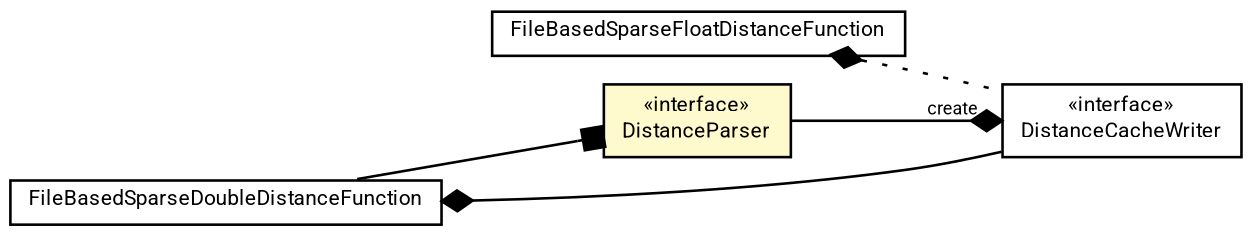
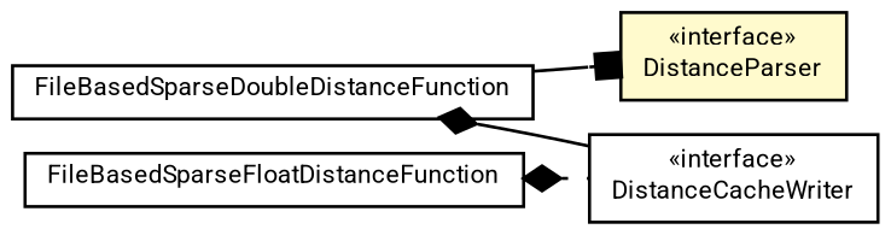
  digraph {
    nodesep=0.15
    rankdir=LR
    ranksep=0.25
    node [fontcolor=black fontname=Roboto fontsize=8 margin=0 shape=plaintext]
    edge [arrowhead=none color=black fontname=Roboto fontsize=7 labelfontname=Roboto labelfontsize=7 style=solid weight=1]
    n1 [height=0 label=<<table title="de.lmu.ifi.dbs.elki.distance.distancefunction.external.DistanceParser" border="0" cellborder="1" cellspacing="0" cellpadding="2" bgcolor="lemonChiffon" href="DistanceParser.html" target="_parent"> 		<tr><td><table border="0" cellspacing="0" cellpadding="1"> 		<tr><td align="center" balign="center"> &#171;interface&#187; </td></tr> 		<tr><td align="center" balign="center"> <font face="Roboto">DistanceParser</font> </td></tr> 		</table></td></tr> 		</table>> width=0]
    n2 [height=0 label=<<table title="de.lmu.ifi.dbs.elki.distance.distancefunction.external.DistanceCacheWriter" border="0" cellborder="1" cellspacing="0" cellpadding="2" href="DistanceCacheWriter.html" target="_parent"> 		<tr><td><table border="0" cellspacing="0" cellpadding="1"> 		<tr><td align="center" balign="center"> &#171;interface&#187; </td></tr> 		<tr><td align="center" balign="center"> <font face="Roboto">DistanceCacheWriter</font> </td></tr> 		</table></td></tr> 		</table>> width=0]
    n3 [height=0 label=<<table title="de.lmu.ifi.dbs.elki.distance.distancefunction.external.FileBasedSparseFloatDistanceFunction" border="0" cellborder="1" cellspacing="0" cellpadding="2" href="FileBasedSparseFloatDistanceFunction.html" target="_parent"> 		<tr><td><table border="0" cellspacing="0" cellpadding="1"> 		<tr><td align="center" balign="center"> <font face="Roboto">FileBasedSparseFloatDistanceFunction</font> </td></tr> 		</table></td></tr> 		</table>> width=0]
    n4 [height=0 label=<<table title="de.lmu.ifi.dbs.elki.distance.distancefunction.external.FileBasedSparseDoubleDistanceFunction" border="0" cellborder="1" cellspacing="0" cellpadding="2" href="FileBasedSparseDoubleDistanceFunction.html" target="_parent"> 		<tr><td><table border="0" cellspacing="0" cellpadding="1"> 		<tr><td align="center" balign="center"> <font face="Roboto">FileBasedSparseDoubleDistanceFunction</font> </td></tr> 		</table></td></tr> 		</table>> width=0]
-   n1 -> n2 [arrowhead=diamond label=create]
    n3 -> n2 [arrowtail=diamond dir=back style=dotted weight=6]
    n4 -> n1 [arrowhead=box]
    n4 -> n2 [arrowtail=diamond dir=back weight=6]
  }
